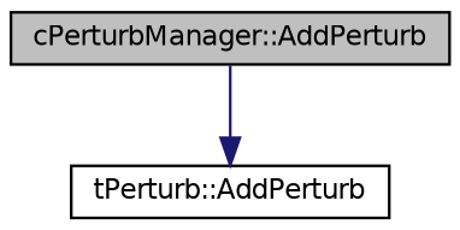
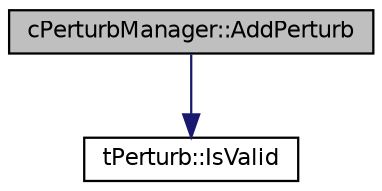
  digraph {
    rankdir=TB
    node [color=black fontname=Helvetica fontsize=10 shape=record style=filled]
    n1 [fillcolor=grey75 fontcolor=black height=0.2 label="cPerturbManager::AddPerturb" width=0.4]
-   n2 [fillcolor=white height=0.2 label="tPerturb::AddPerturb" width=0.4]
+   n2 [fillcolor=white height=0.2 label="tPerturb::IsValid" width=0.4]
    n1 -> n2 [color=midnightblue fontname=Helvetica fontsize=10 labelfontname=Helvetica labelfontsize=10 style=solid]
  }
